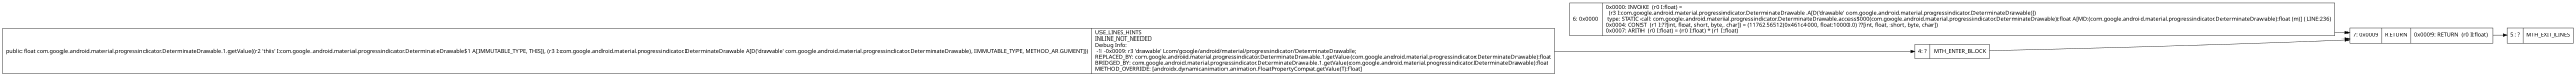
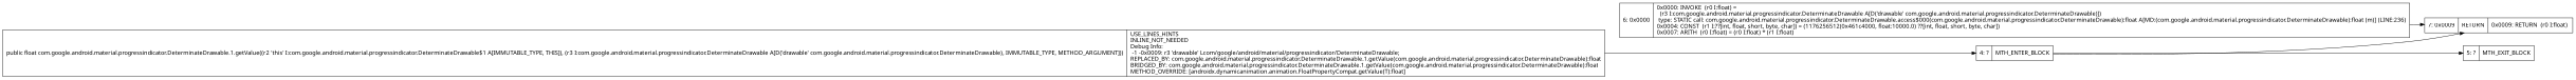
  digraph {
    fontname="Noto Sans"
    rankdir=LR
    node [fontname="Noto Sans" shape=record]
    edge [fontname="Noto Sans"]
    n1 [label="{4\:\ ?|MTH_ENTER_BLOCK\l}"]
    n2 [label="{7\:\ 0x0009|RETURN\l|0x0009: RETURN  (r0 I:float) \l}"]
    n3 [label="{6\:\ 0x0000|0x0000: INVOKE  (r0 I:float) = \l  (r3 I:com.google.android.material.progressindicator.DeterminateDrawable A[D('drawable' com.google.android.material.progressindicator.DeterminateDrawable)])\l type: STATIC call: com.google.android.material.progressindicator.DeterminateDrawable.access$000(com.google.android.material.progressindicator.DeterminateDrawable):float A[MD:(com.google.android.material.progressindicator.DeterminateDrawable):float (m)] (LINE:236)\l0x0004: CONST  (r1 I:??[int, float, short, byte, char]) = (1176256512(0x461c4000, float:10000.0) ??[int, float, short, byte, char]) \l0x0007: ARITH  (r0 I:float) = (r0 I:float) * (r1 I:float) \l}"]
-   n4 [label="{5\:\ ?|MTH_EXIT_LINES\l}"]
+   n4 [label="{5\:\ ?|MTH_EXIT_BLOCK\l}"]
    n5 [label="{public float com.google.android.material.progressindicator.DeterminateDrawable.1.getValue((r2 'this' I:com.google.android.material.progressindicator.DeterminateDrawable$1 A[IMMUTABLE_TYPE, THIS]), (r3 I:com.google.android.material.progressindicator.DeterminateDrawable A[D('drawable' com.google.android.material.progressindicator.DeterminateDrawable), IMMUTABLE_TYPE, METHOD_ARGUMENT]))  | USE_LINES_HINTS\lINLINE_NOT_NEEDED\lDebug Info:\l  \-1 \-0x0009: r3 'drawable' Lcom\/google\/android\/material\/progressindicator\/DeterminateDrawable;\lREPLACED_BY: com.google.android.material.progressindicator.DeterminateDrawable.1.getValue(com.google.android.material.progressindicator.DeterminateDrawable):float\lBRIDGED_BY: com.google.android.material.progressindicator.DeterminateDrawable.1.getValue(com.google.android.material.progressindicator.DeterminateDrawable):float\lMETHOD_OVERRIDE: [androidx.dynamicanimation.animation.FloatPropertyCompat.getValue(T):float]\l}"]
    n1 -> n2
-   n2 -> n4
+   n1 -> n4
    n3 -> n2
    n5 -> n1
  }
